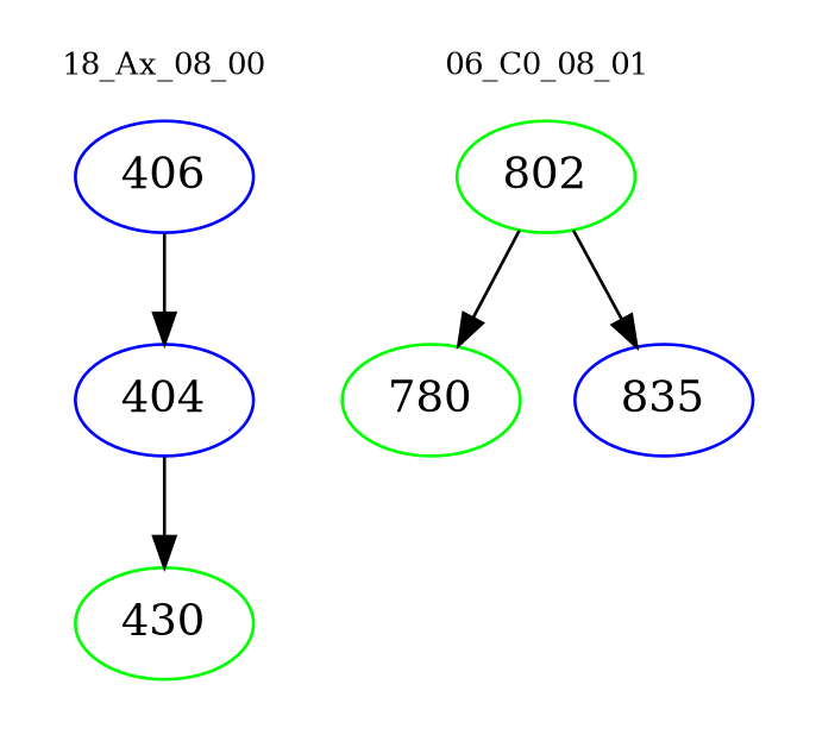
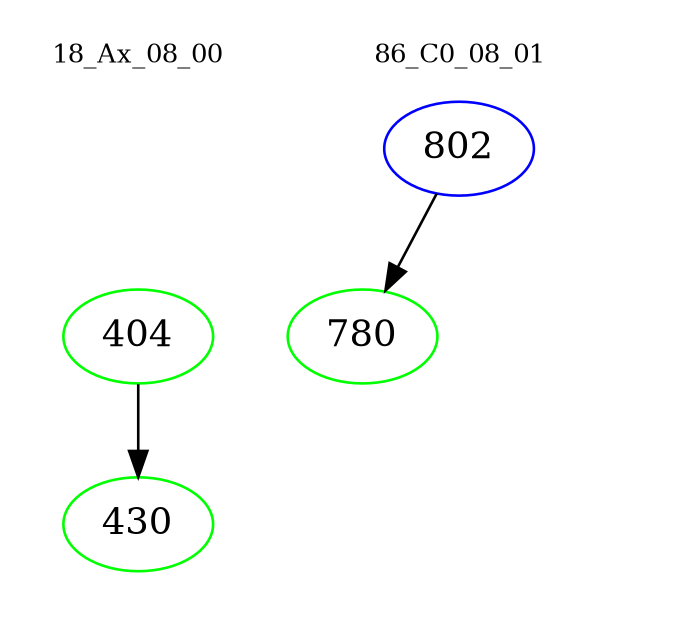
  digraph {
    node [color=blue]
    edge [color=black]
-   n1 [label=406]
-   n2 [label=404]
+   n2 [color=green label=404]
    n3 [color=green label=430]
-   n4 [color=green label=802]
+   n4 [label=802]
    n5 [color=green label=780]
-   n6 [label=835]
    subgraph cluster_1 {
      color=white
      fontsize=10
      label="18_Ax_08_00"
-     n1
      n2
      n3
    }
    subgraph cluster_2 {
      color=white
      fontsize=10
-     label="06_C0_08_01"
+     label="86_C0_08_01"
      n4
      n5
-     n6
    }
-   n1 -> n2
    n2 -> n3
    n4 -> n5
-   n4 -> n6
  }
